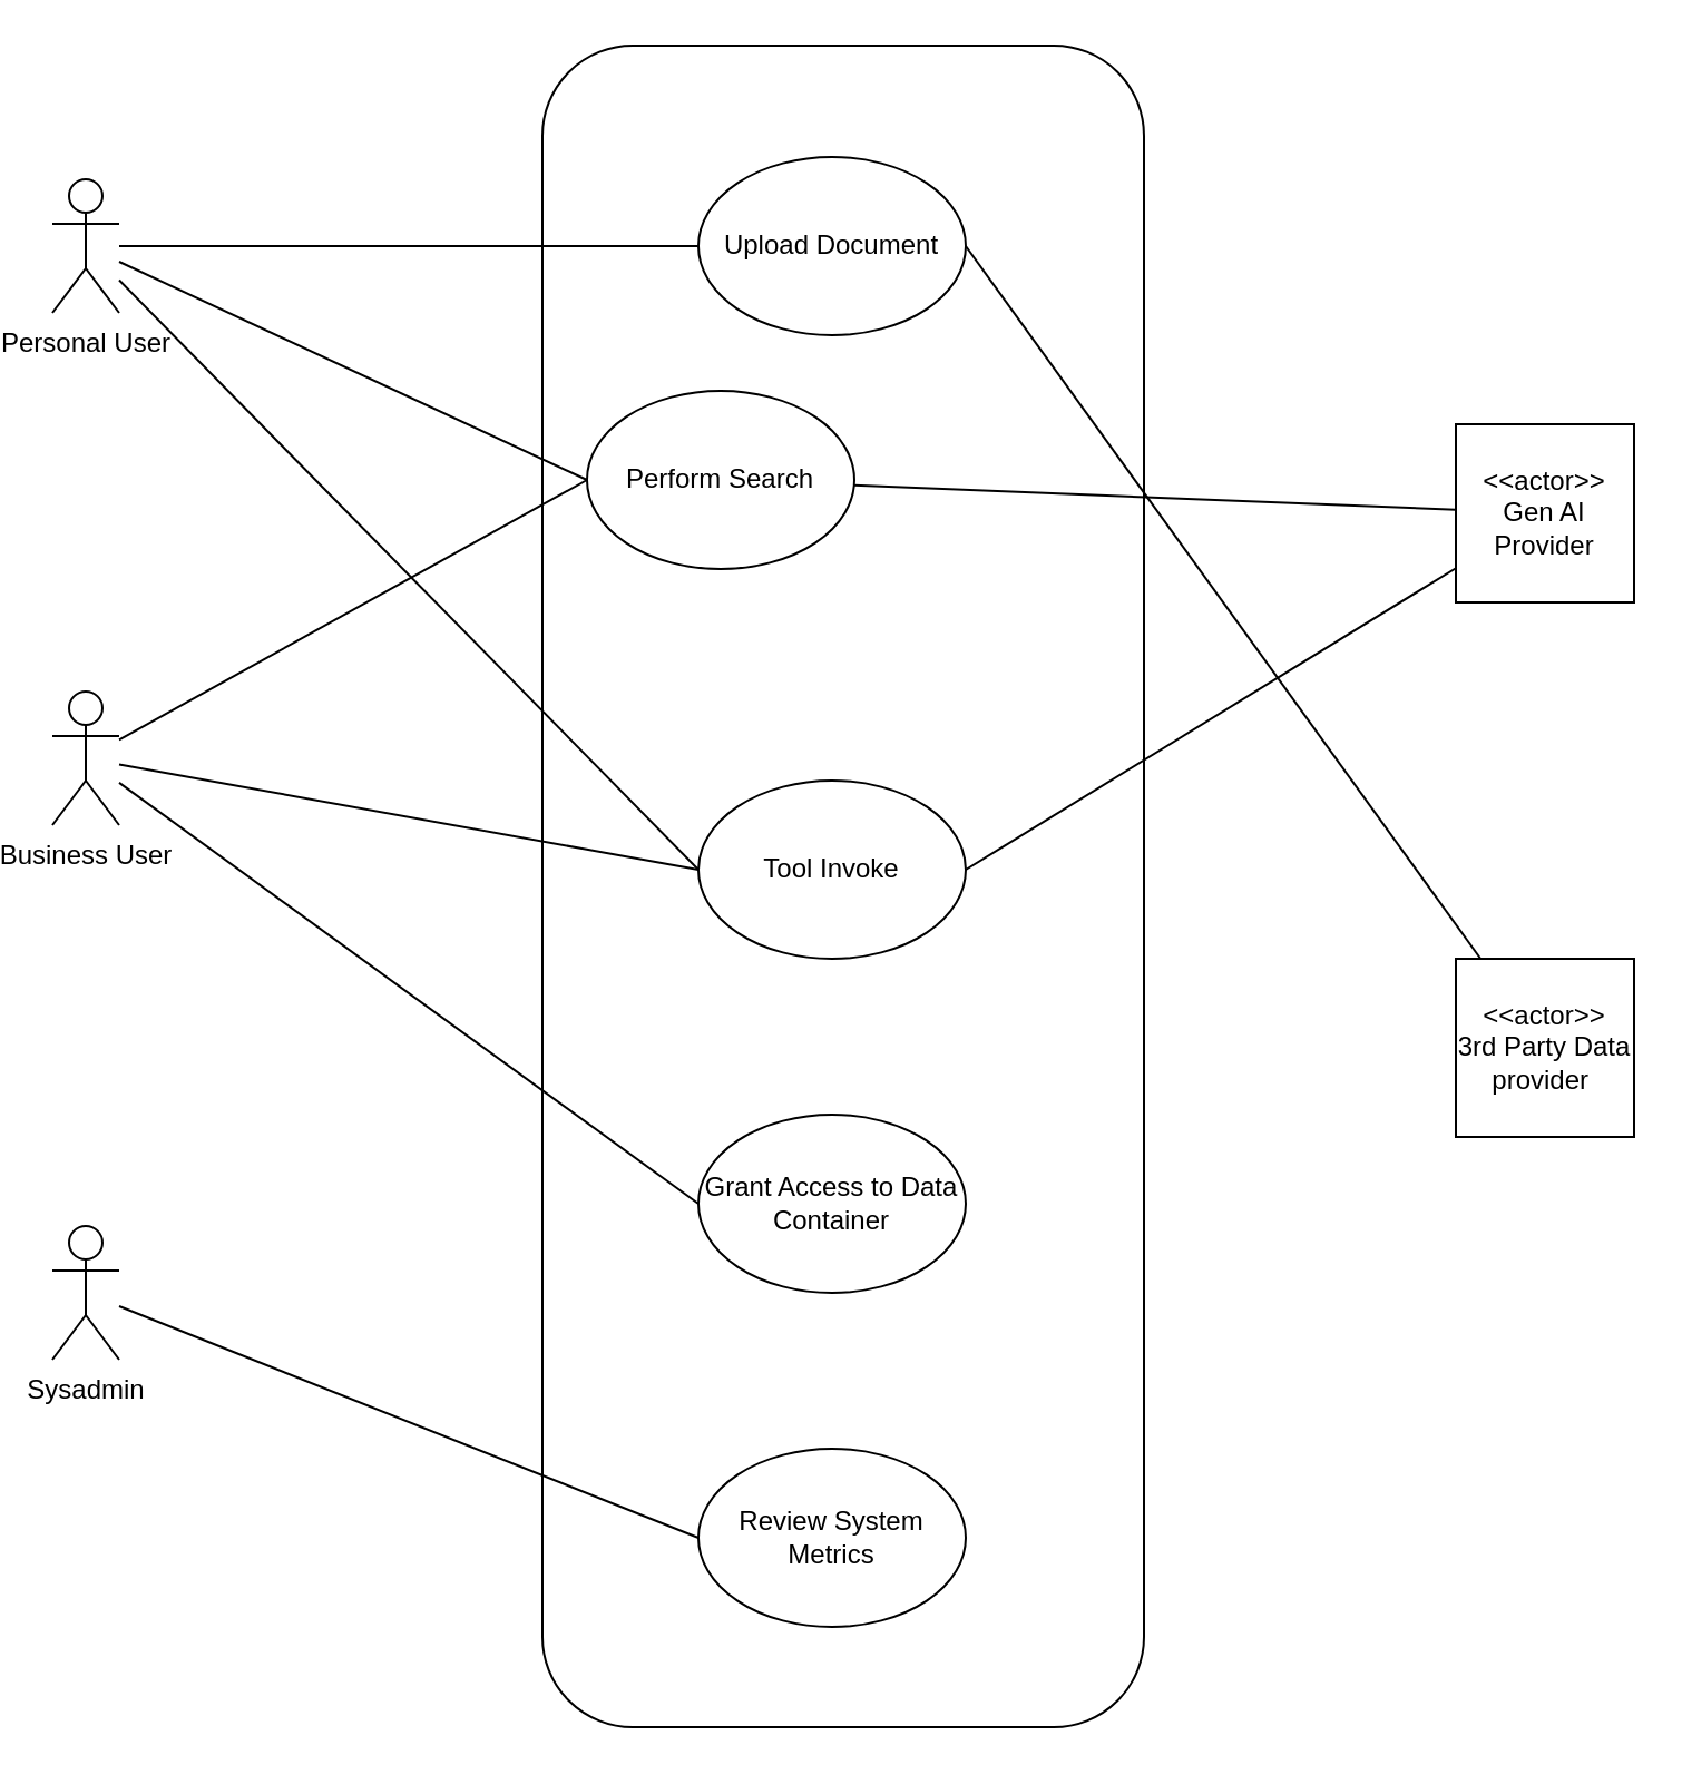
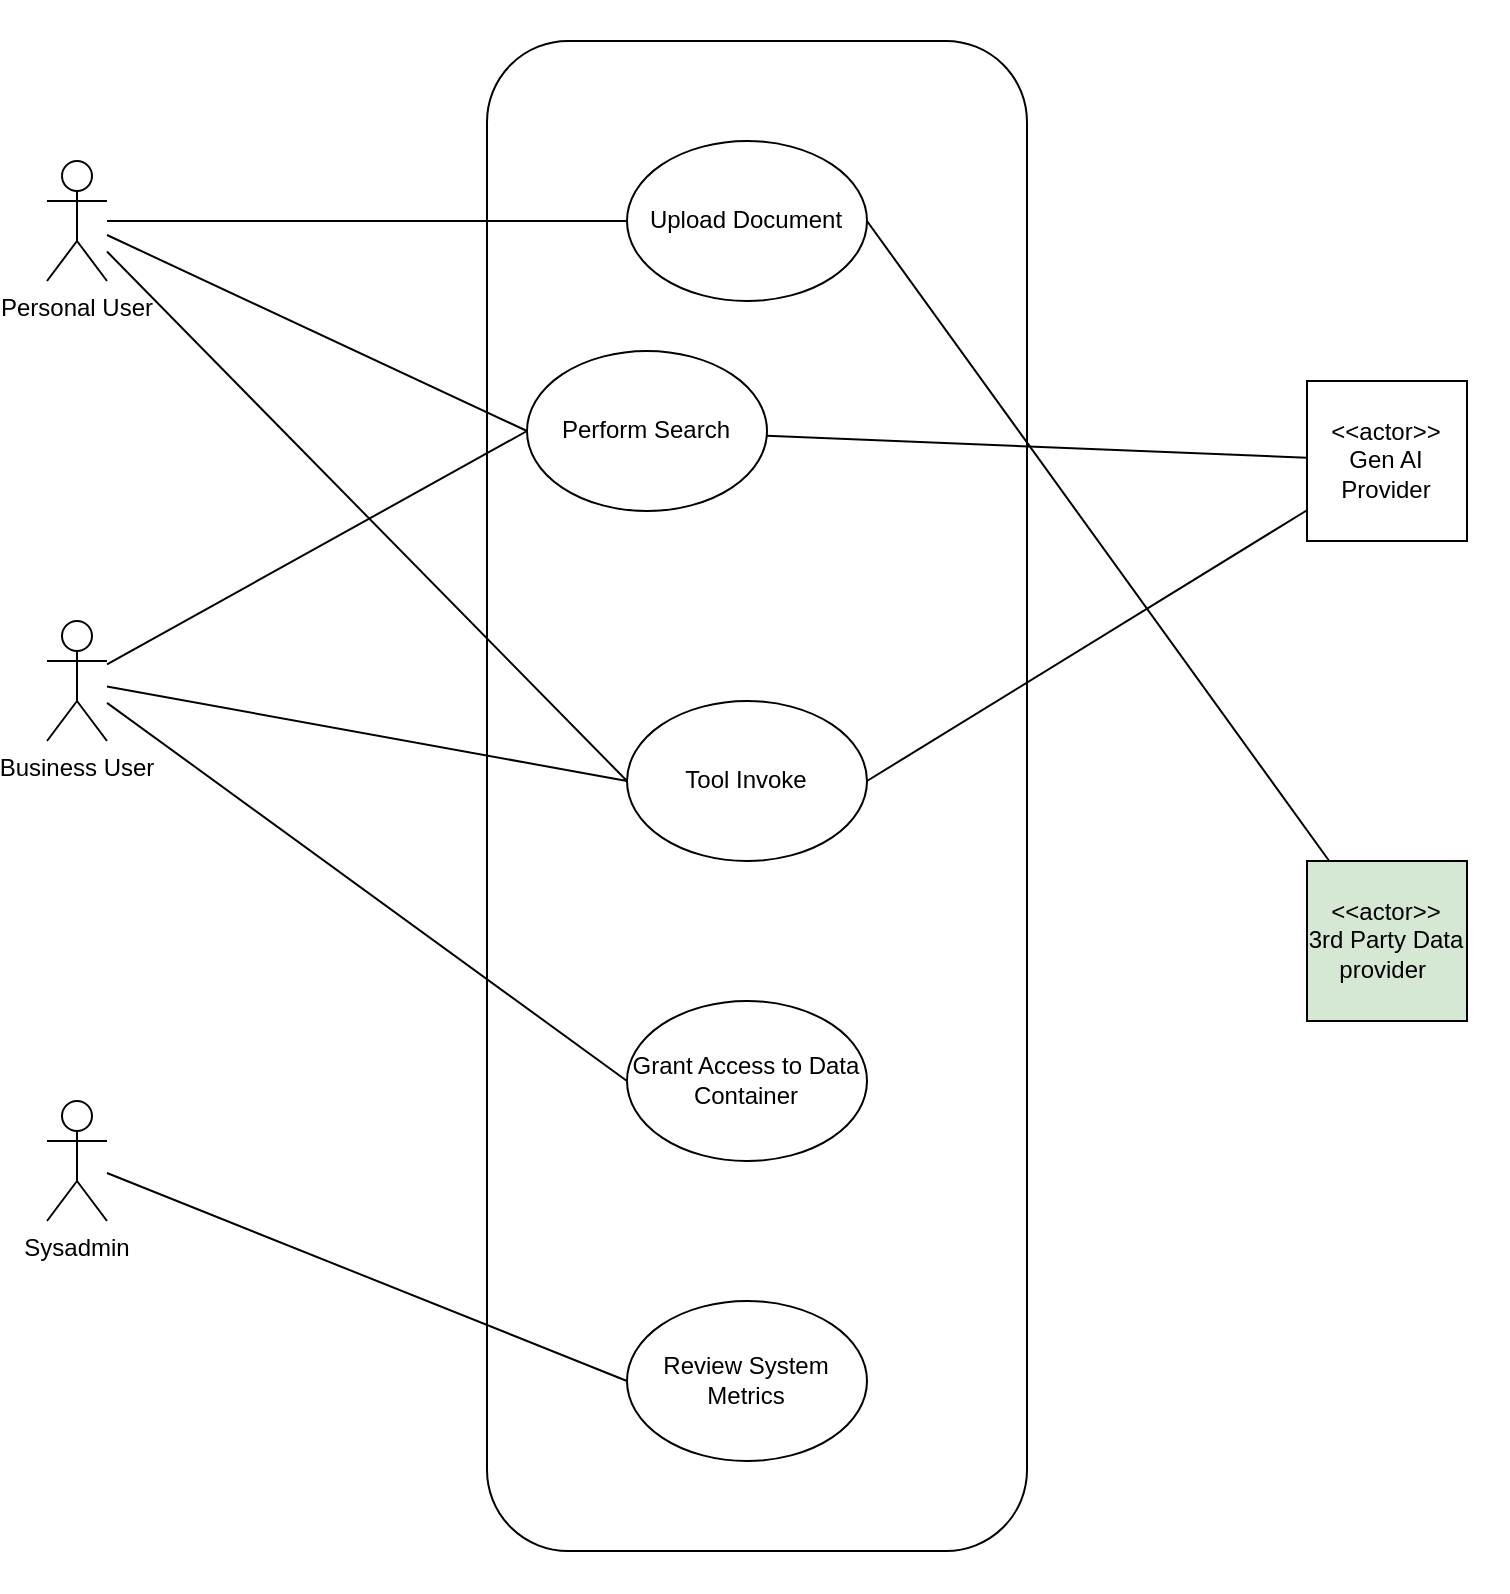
  <mxCell id="0" />
  <mxCell id="1" parent="0" />
  <mxCell id="2" value="" style="rounded=1;whiteSpace=wrap;html=1;" parent="1" vertex="1"><mxGeometry x="240" y="20" width="270" height="755" as="geometry" /></mxCell>
  <mxCell id="3" style="rounded=0;orthogonalLoop=1;jettySize=auto;html=1;endArrow=none;endFill=0;" parent="1" source="5" target="9" edge="1"><mxGeometry relative="1" as="geometry" /></mxCell>
  <mxCell id="4" style="rounded=0;orthogonalLoop=1;jettySize=auto;html=1;entryX=1;entryY=0.5;entryDx=0;entryDy=0;endArrow=none;endFill=0;" parent="1" source="5" target="10" edge="1"><mxGeometry relative="1" as="geometry" /></mxCell>
  <mxCell id="5" value="&lt;div&gt;&amp;lt;&amp;lt;actor&amp;gt;&amp;gt;&lt;/div&gt;&lt;div&gt;Gen AI Provider&lt;/div&gt;" style="whiteSpace=wrap;html=1;aspect=fixed;" parent="1" vertex="1"><mxGeometry x="650" y="190" width="80" height="80" as="geometry" /></mxCell>
  <mxCell id="6" style="rounded=0;orthogonalLoop=1;jettySize=auto;html=1;entryX=1;entryY=0.5;entryDx=0;entryDy=0;endArrow=none;endFill=0;" parent="1" source="7" target="8" edge="1"><mxGeometry relative="1" as="geometry" /></mxCell>
- <mxCell id="7" value="&lt;div&gt;&amp;lt;&amp;lt;actor&amp;gt;&amp;gt;&lt;/div&gt;3rd Party Data provider&amp;nbsp;" style="whiteSpace=wrap;html=1;aspect=fixed;" parent="1" vertex="1"><mxGeometry x="650" y="430" width="80" height="80" as="geometry" /></mxCell>
+ <mxCell id="7" value="&lt;div&gt;&amp;lt;&amp;lt;actor&amp;gt;&amp;gt;&lt;/div&gt;3rd Party Data provider&amp;nbsp;" style="whiteSpace=wrap;html=1;aspect=fixed;fillColor=#d5e8d4;" parent="1" vertex="1"><mxGeometry x="650" y="430" width="80" height="80" as="geometry" /></mxCell>
  <mxCell id="8" value="Upload Document" style="ellipse;whiteSpace=wrap;html=1;" parent="1" vertex="1"><mxGeometry x="310" y="70" width="120" height="80" as="geometry" /></mxCell>
  <mxCell id="9" value="Perform Search" style="ellipse;whiteSpace=wrap;html=1;" parent="1" vertex="1"><mxGeometry x="260" y="175" width="120" height="80" as="geometry" /></mxCell>
  <mxCell id="10" value="Tool Invoke" style="ellipse;whiteSpace=wrap;html=1;" parent="1" vertex="1"><mxGeometry x="310" y="350" width="120" height="80" as="geometry" /></mxCell>
  <mxCell id="11" value="Grant Access to Data&lt;div&gt;Container&lt;/div&gt;" style="ellipse;whiteSpace=wrap;html=1;" parent="1" vertex="1"><mxGeometry x="310" y="500" width="120" height="80" as="geometry" /></mxCell>
  <mxCell id="12" value="Review System Metrics" style="ellipse;whiteSpace=wrap;html=1;" parent="1" vertex="1"><mxGeometry x="310" y="650" width="120" height="80" as="geometry" /></mxCell>
  <mxCell id="13" style="rounded=0;orthogonalLoop=1;jettySize=auto;html=1;endArrow=none;endFill=0;" parent="1" source="16" target="8" edge="1"><mxGeometry relative="1" as="geometry" /></mxCell>
  <mxCell id="14" style="rounded=0;orthogonalLoop=1;jettySize=auto;html=1;entryX=0;entryY=0.5;entryDx=0;entryDy=0;endArrow=none;endFill=0;" parent="1" source="16" target="9" edge="1"><mxGeometry relative="1" as="geometry" /></mxCell>
  <mxCell id="15" style="rounded=0;orthogonalLoop=1;jettySize=auto;html=1;entryX=0;entryY=0.5;entryDx=0;entryDy=0;endArrow=none;endFill=0;" parent="1" source="16" target="10" edge="1"><mxGeometry relative="1" as="geometry" /></mxCell>
  <mxCell id="16" value="Personal User" style="shape=umlActor;verticalLabelPosition=bottom;verticalAlign=top;html=1;outlineConnect=0;" parent="1" vertex="1"><mxGeometry x="20" y="80" width="30" height="60" as="geometry" /></mxCell>
  <mxCell id="17" style="rounded=0;orthogonalLoop=1;jettySize=auto;html=1;entryX=0;entryY=0.5;entryDx=0;entryDy=0;endArrow=none;endFill=0;" parent="1" source="20" target="11" edge="1"><mxGeometry relative="1" as="geometry" /></mxCell>
  <mxCell id="18" style="rounded=0;orthogonalLoop=1;jettySize=auto;html=1;entryX=0;entryY=0.5;entryDx=0;entryDy=0;endArrow=none;endFill=0;" parent="1" source="20" target="9" edge="1"><mxGeometry relative="1" as="geometry" /></mxCell>
  <mxCell id="19" style="rounded=0;orthogonalLoop=1;jettySize=auto;html=1;entryX=0;entryY=0.5;entryDx=0;entryDy=0;endArrow=none;endFill=0;" parent="1" source="20" target="10" edge="1"><mxGeometry relative="1" as="geometry" /></mxCell>
  <mxCell id="20" value="Business User" style="shape=umlActor;verticalLabelPosition=bottom;verticalAlign=top;html=1;outlineConnect=0;" parent="1" vertex="1"><mxGeometry x="20" y="310" width="30" height="60" as="geometry" /></mxCell>
  <mxCell id="21" style="rounded=0;orthogonalLoop=1;jettySize=auto;html=1;entryX=0;entryY=0.5;entryDx=0;entryDy=0;endArrow=none;endFill=0;" parent="1" source="22" target="12" edge="1"><mxGeometry relative="1" as="geometry" /></mxCell>
  <mxCell id="22" value="Sysadmin" style="shape=umlActor;verticalLabelPosition=bottom;verticalAlign=top;html=1;outlineConnect=0;" parent="1" vertex="1"><mxGeometry x="20" y="550" width="30" height="60" as="geometry" /></mxCell>
